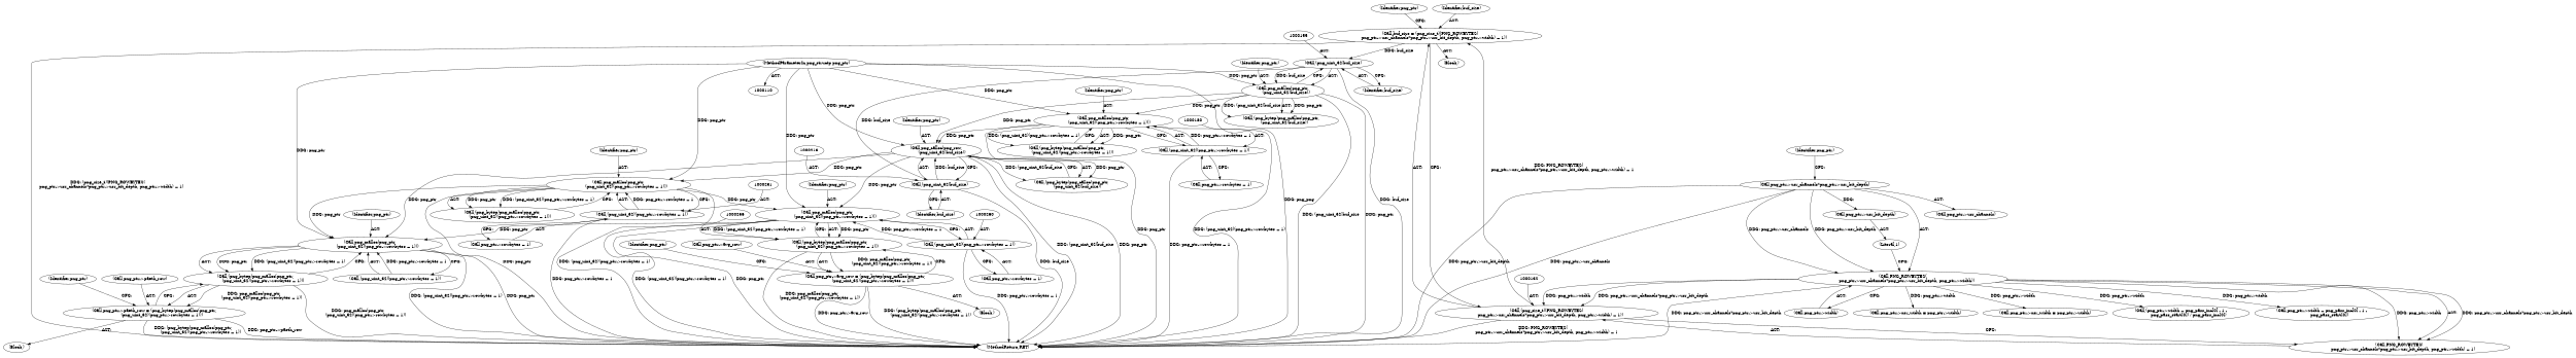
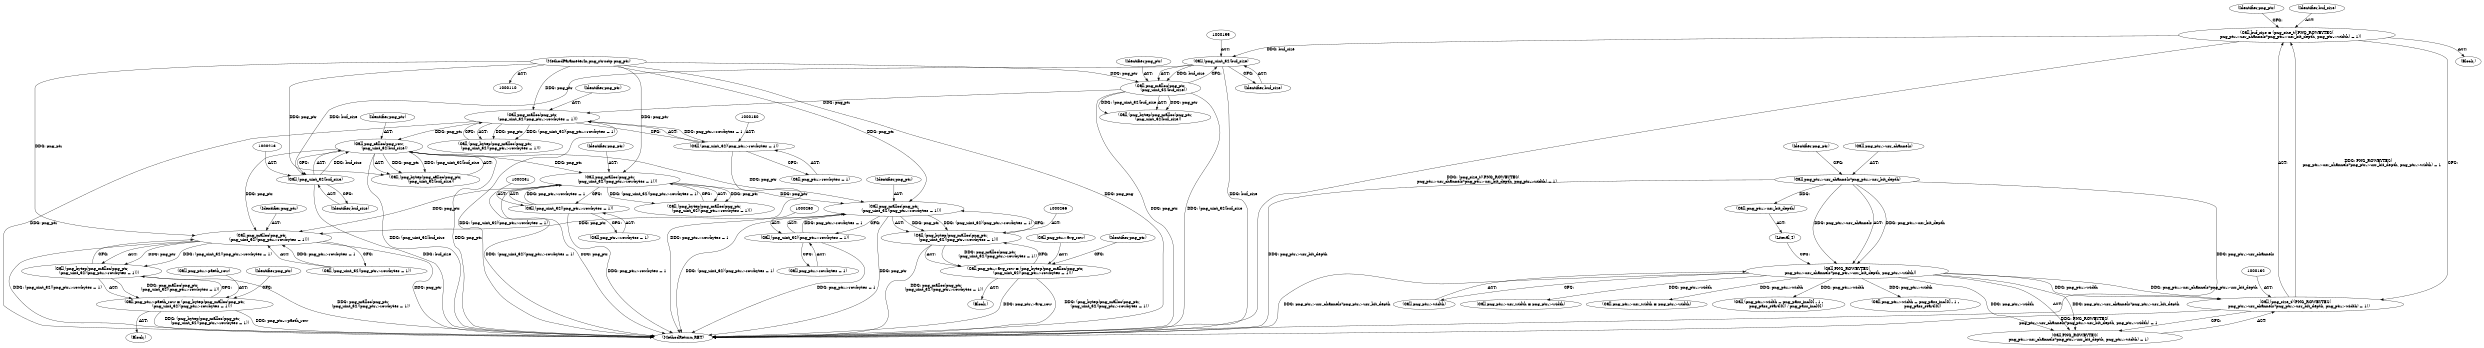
  digraph {
    n1 [label="(Call,png_malloc(png_ptr,\n            (png_uint_32)(png_ptr->rowbytes + 1)))"]
    n2 [label="(Call,(png_uint_32)(png_ptr->rowbytes + 1))"]
    n3 [label="(Call,(png_bytep)png_malloc(png_ptr,\n            (png_uint_32)(png_ptr->rowbytes + 1)))"]
    n4 [label="(Call,png_malloc(png_ptr,\n            (png_uint_32)(png_ptr->rowbytes + 1)))"]
    n5 [label="(MethodReturn,RET)"]
    n6 [label="(Call,png_ptr->rowbytes + 1)"]
    n7 [label="(Call,png_ptr->avg_row = (png_bytep)png_malloc(png_ptr,\n            (png_uint_32)(png_ptr->rowbytes + 1)))"]
    n8 [label="(Call,(png_bytep)png_malloc(png_ptr,\n            (png_uint_32)(png_ptr->rowbytes + 1)))"]
    n9 [label="(Call,(png_uint_32)(png_ptr->rowbytes + 1))"]
    n10 [label="(Call,png_malloc(png_ptr,\n            (png_uint_32)(png_ptr->rowbytes + 1)))"]
    n11 [label="(Call,(png_uint_32)(png_ptr->rowbytes + 1))"]
    n12 [label="(Call,(png_bytep)png_malloc(png_ptr,\n            (png_uint_32)(png_ptr->rowbytes + 1)))"]
    n13 [label="(Call,png_ptr->rowbytes + 1)"]
    n14 [label="(Call,png_calloc(png_row,\n         (png_uint_32)buf_size))"]
    n15 [label="(Call,(png_uint_32)buf_size)"]
    n16 [label="(Call,(png_bytep)png_calloc(png_ptr,\n         (png_uint_32)buf_size))"]
    n17 [label="(Identifier,buf_size)"]
    n18 [label="(Call,png_malloc(png_ptr,\n         (png_uint_32)(png_ptr->rowbytes + 1)))"]
    n19 [label="(Call,(png_uint_32)(png_ptr->rowbytes + 1))"]
    n20 [label="(Call,(png_bytep)png_malloc(png_ptr,\n         (png_uint_32)(png_ptr->rowbytes + 1)))"]
    n21 [label="(Call,png_ptr->rowbytes + 1)"]
    n22 [label="(Call,png_malloc(png_ptr,\n     (png_uint_32)buf_size))"]
    n23 [label="(Call,(png_uint_32)buf_size)"]
    n24 [label="(Call,(png_bytep)png_malloc(png_ptr,\n     (png_uint_32)buf_size))"]
    n25 [label="(Identifier,buf_size)"]
    n26 [label="(MethodParameterIn,png_structp png_ptr)"]
    1000110
    n28 [label="(Call,buf_size = (png_size_t)(PNG_ROWBYTES(\n      png_ptr->usr_channels*png_ptr->usr_bit_depth, png_ptr->width) + 1))"]
    n29 [label="(Call,(png_size_t)(PNG_ROWBYTES(\n      png_ptr->usr_channels*png_ptr->usr_bit_depth, png_ptr->width) + 1))"]
    n30 [label="(Block,)"]
    n31 [label="(Call,PNG_ROWBYTES(\n      png_ptr->usr_channels*png_ptr->usr_bit_depth, png_ptr->width) + 1)"]
    n32 [label="(Call,PNG_ROWBYTES(\n      png_ptr->usr_channels*png_ptr->usr_bit_depth, png_ptr->width))"]
    n33 [label="(Call,png_ptr->width)"]
    n34 [label="(Call,png_ptr->usr_width = png_ptr->width)"]
    n35 [label="(Call,png_ptr->usr_width = png_ptr->width)"]
    n36 [label="(Call,(png_ptr->width + png_pass_inc[0] - 1 -\n            png_pass_start[0]) / png_pass_inc[0])"]
    n37 [label="(Call,png_ptr->width + png_pass_inc[0] - 1 -\n            png_pass_start[0])"]
    n38 [label="(Call,png_ptr->usr_channels*png_ptr->usr_bit_depth)"]
    n39 [label="(Call,png_ptr->usr_bit_depth)"]
-   n40 [label="(Literal,1)"]
+   n40 [label="(Literal,4)"]
    n41 [label="(Block,)"]
    n42 [label="(Call,png_ptr->paeth_row = (png_bytep)png_malloc(png_ptr,\n            (png_uint_32)(png_ptr->rowbytes + 1)))"]
    n43 [label="(Block,)"]
    n44 [label="(Call,png_ptr->paeth_row)"]
    n45 [label="(Identifier,png_ptr)"]
    n46 [label="(Call,png_ptr->usr_channels)"]
    n47 [label="(Identifier,png_ptr)"]
    n48 [label="(Identifier,png_ptr)"]
    n49 [label="(Call,png_ptr->avg_row)"]
    n50 [label="(Identifier,png_ptr)"]
    n51 [label="(Identifier,png_ptr)"]
    n52 [label="(Identifier,png_ptr)"]
    n53 [label="(Identifier,png_ptr)"]
    n54 [label="(Identifier,png_ptr)"]
    n55 [label="(Identifier,png_ptr)"]
    n56 [label="(Identifier,buf_size)"]
    n57 [label="(Identifier,png_ptr)"]
    1000155
    1000132
    1000180
    1000213
    1000231
    1000260
    1000256
    n1 -> n2 [label="CFG: "]
    n1 -> n3 [label="AST: "]
    n1 -> n3 [label="DDG: png_ptr"]
    n1 -> n3 [label="DDG: (png_uint_32)(png_ptr->rowbytes + 1)"]
    n1 -> n4 [label="DDG: png_ptr"]
    n1 -> n5 [label="DDG: (png_uint_32)(png_ptr->rowbytes + 1)"]
    n1 -> n5 [label="DDG: png_ptr"]
    n2 -> n1 [label="AST: "]
    n2 -> n1 [label="DDG: png_ptr->rowbytes + 1"]
    n2 -> n5 [label="DDG: png_ptr->rowbytes + 1"]
    n2 -> n6 [label="CFG: "]
    n3 -> n1 [label="CFG: "]
    n3 -> n5 [label="DDG: png_malloc(png_ptr,\n            (png_uint_32)(png_ptr->rowbytes + 1))"]
    n3 -> n7 [label="AST: "]
    n3 -> n7 [label="DDG: png_malloc(png_ptr,\n            (png_uint_32)(png_ptr->rowbytes + 1))"]
    n4 -> n5 [label="DDG: png_ptr"]
    n4 -> n5 [label="DDG: (png_uint_32)(png_ptr->rowbytes + 1)"]
    n4 -> n8 [label="AST: "]
    n4 -> n8 [label="DDG: png_ptr"]
    n4 -> n8 [label="DDG: (png_uint_32)(png_ptr->rowbytes + 1)"]
    n4 -> n9 [label="CFG: "]
    n6 -> n2 [label="AST: "]
    n7 -> n3 [label="CFG: "]
    n7 -> n5 [label="DDG: (png_bytep)png_malloc(png_ptr,\n            (png_uint_32)(png_ptr->rowbytes + 1))"]
    n7 -> n5 [label="DDG: png_ptr->avg_row"]
    n7 -> n41 [label="AST: "]
    n8 -> n4 [label="CFG: "]
    n8 -> n5 [label="DDG: png_malloc(png_ptr,\n            (png_uint_32)(png_ptr->rowbytes + 1))"]
    n8 -> n42 [label="AST: "]
    n8 -> n42 [label="DDG: png_malloc(png_ptr,\n            (png_uint_32)(png_ptr->rowbytes + 1))"]
    n9 -> n4 [label="AST: "]
    n9 -> n4 [label="DDG: png_ptr->rowbytes + 1"]
    n10 -> n1 [label="DDG: png_ptr"]
    n10 -> n4 [label="DDG: png_ptr"]
    n10 -> n5 [label="DDG: png_ptr"]
    n10 -> n5 [label="DDG: (png_uint_32)(png_ptr->rowbytes + 1)"]
    n10 -> n11 [label="CFG: "]
    n10 -> n12 [label="AST: "]
    n10 -> n12 [label="DDG: png_ptr"]
    n10 -> n12 [label="DDG: (png_uint_32)(png_ptr->rowbytes + 1)"]
    n11 -> n5 [label="DDG: png_ptr->rowbytes + 1"]
    n11 -> n10 [label="AST: "]
    n11 -> n10 [label="DDG: png_ptr->rowbytes + 1"]
    n11 -> n13 [label="CFG: "]
    n12 -> n10 [label="CFG: "]
    n13 -> n11 [label="AST: "]
    n14 -> n1 [label="DDG: png_ptr"]
    n14 -> n4 [label="DDG: png_ptr"]
    n14 -> n5 [label="DDG: (png_uint_32)buf_size"]
    n14 -> n5 [label="DDG: png_ptr"]
    n14 -> n10 [label="DDG: png_ptr"]
    n14 -> n15 [label="CFG: "]
    n14 -> n16 [label="AST: "]
    n14 -> n16 [label="DDG: png_ptr"]
    n14 -> n16 [label="DDG: (png_uint_32)buf_size"]
    n15 -> n5 [label="DDG: buf_size"]
    n15 -> n14 [label="AST: "]
    n15 -> n14 [label="DDG: buf_size"]
    n15 -> n17 [label="CFG: "]
-   n16 -> n14 [label="CFG: "]
+   n16 -> n14 [label="AST: "]
    n17 -> n15 [label="AST: "]
    n18 -> n5 [label="DDG: png_ptr"]
    n18 -> n5 [label="DDG: (png_uint_32)(png_ptr->rowbytes + 1)"]
    n18 -> n14 [label="DDG: png_ptr"]
    n18 -> n19 [label="CFG: "]
    n18 -> n20 [label="AST: "]
    n18 -> n20 [label="DDG: png_ptr"]
    n18 -> n20 [label="DDG: (png_uint_32)(png_ptr->rowbytes + 1)"]
    n19 -> n5 [label="DDG: png_ptr->rowbytes + 1"]
    n19 -> n18 [label="AST: "]
    n19 -> n18 [label="DDG: png_ptr->rowbytes + 1"]
    n19 -> n21 [label="CFG: "]
    n20 -> n18 [label="CFG: "]
    n21 -> n19 [label="AST: "]
    n22 -> n5 [label="DDG: png_ptr"]
    n22 -> n5 [label="DDG: (png_uint_32)buf_size"]
-   n22 -> n14 [label="DDG: png_ptr"]
    n22 -> n18 [label="DDG: png_ptr"]
    n22 -> n23 [label="CFG: "]
    n22 -> n24 [label="AST: "]
    n22 -> n24 [label="DDG: png_ptr"]
    n22 -> n24 [label="DDG: (png_uint_32)buf_size"]
    n23 -> n5 [label="DDG: buf_size"]
    n23 -> n15 [label="DDG: buf_size"]
    n23 -> n22 [label="AST: "]
    n23 -> n22 [label="DDG: buf_size"]
    n23 -> n25 [label="CFG: "]
    n25 -> n23 [label="AST: "]
    n26 -> n1 [label="DDG: png_ptr"]
    n26 -> n4 [label="DDG: png_ptr"]
    n26 -> n5 [label="DDG: png_png"]
    n26 -> n10 [label="DDG: png_ptr"]
-   n26 -> n14 [label="DDG: png_ptr"]
+   n26 -> n16 [label="DDG: png_ptr"]
    n26 -> n18 [label="DDG: png_ptr"]
    n26 -> n22 [label="DDG: png_ptr"]
    n26 -> 1000110 [label="AST: "]
    n28 -> n5 [label="DDG: (png_size_t)(PNG_ROWBYTES(\n      png_ptr->usr_channels*png_ptr->usr_bit_depth, png_ptr->width) + 1)"]
    n28 -> n23 [label="DDG: buf_size"]
    n28 -> n29 [label="CFG: "]
    n28 -> n30 [label="AST: "]
    n29 -> n5 [label="DDG: PNG_ROWBYTES(\n      png_ptr->usr_channels*png_ptr->usr_bit_depth, png_ptr->width) + 1"]
    n29 -> n28 [label="AST: "]
    n29 -> n28 [label="DDG: PNG_ROWBYTES(\n      png_ptr->usr_channels*png_ptr->usr_bit_depth, png_ptr->width) + 1"]
    n29 -> n31 [label="CFG: "]
    n31 -> n29 [label="AST: "]
    n32 -> n5 [label="DDG: png_ptr->usr_channels*png_ptr->usr_bit_depth"]
    n32 -> n29 [label="DDG: png_ptr->usr_channels*png_ptr->usr_bit_depth"]
    n32 -> n29 [label="DDG: png_ptr->width"]
    n32 -> n31 [label="AST: "]
    n32 -> n31 [label="DDG: png_ptr->usr_channels*png_ptr->usr_bit_depth"]
    n32 -> n31 [label="DDG: png_ptr->width"]
    n32 -> n33 [label="CFG: "]
    n32 -> n34 [label="DDG: png_ptr->width"]
    n32 -> n35 [label="DDG: png_ptr->width"]
    n32 -> n36 [label="DDG: png_ptr->width"]
    n32 -> n37 [label="DDG: png_ptr->width"]
    n33 -> n32 [label="AST: "]
    n38 -> n5 [label="DDG: png_ptr->usr_bit_depth"]
    n38 -> n5 [label="DDG: png_ptr->usr_channels"]
    n38 -> n32 [label="AST: "]
    n38 -> n32 [label="DDG: png_ptr->usr_channels"]
    n38 -> n32 [label="DDG: png_ptr->usr_bit_depth"]
    n38 -> n39 [label="DDG: "]
    n39 -> n40 [label="AST: "]
    n40 -> n32 [label="CFG: "]
    n42 -> n5 [label="DDG: (png_bytep)png_malloc(png_ptr,\n            (png_uint_32)(png_ptr->rowbytes + 1))"]
    n42 -> n5 [label="DDG: png_ptr->paeth_row"]
    n42 -> n8 [label="CFG: "]
    n42 -> n43 [label="AST: "]
    n44 -> n42 [label="AST: "]
    n45 -> n22 [label="AST: "]
-   n38 -> n46 [label="AST: "]
+   n46 -> n38 [label="AST: "]
    n47 -> n1 [label="AST: "]
    n48 -> n10 [label="AST: "]
    n49 -> n7 [label="AST: "]
    n50 -> n14 [label="AST: "]
    n51 -> n4 [label="AST: "]
    n52 -> n42 [label="CFG: "]
    n53 -> n18 [label="AST: "]
    n54 -> n7 [label="CFG: "]
    n55 -> n28 [label="CFG: "]
    n56 -> n28 [label="AST: "]
    n57 -> n38 [label="CFG: "]
    1000155 -> n23 [label="AST: "]
    1000132 -> n29 [label="AST: "]
    1000180 -> n19 [label="AST: "]
    1000213 -> n15 [label="AST: "]
    1000231 -> n11 [label="AST: "]
    1000260 -> n2 [label="AST: "]
    1000256 -> n3 [label="AST: "]
  }
